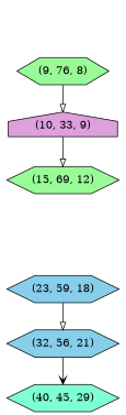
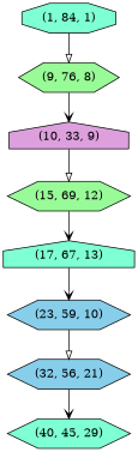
  digraph {
    node [fillcolor=aquamarine shape=hexagon style=filled]
    edge [arrowhead=vee]
+   "(1, 84, 1)" [shape=octagon]
    "(9, 76, 8)" [fillcolor=palegreen]
    n3 [fillcolor=plum label="(10, 33, 9)" shape=house]
    "(15, 69, 12)" [fillcolor=palegreen]
-   "(23, 59, 18)" [fillcolor=skyblue]
+   "(17, 67, 13)" [shape=house]
+   "(23, 59, 18)" [fillcolor=skyblue label="(23, 59, 10)"]
    n7 [fillcolor=skyblue label="(32, 56, 21)"]
    n8 [label="(40, 45, 29)"]
-   "(9, 76, 8)" -> n3 [arrowhead=onormal]
+   "(1, 84, 1)" -> "(9, 76, 8)" [arrowhead=onormal]
+   "(9, 76, 8)" -> n3
    n3 -> "(15, 69, 12)" [arrowhead=onormal]
+   "(15, 69, 12)" -> "(17, 67, 13)"
+   "(17, 67, 13)" -> "(23, 59, 18)"
    "(23, 59, 18)" -> n7 [arrowhead=onormal]
    n7 -> n8
  }
